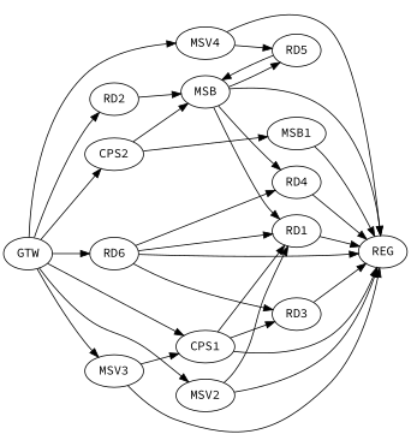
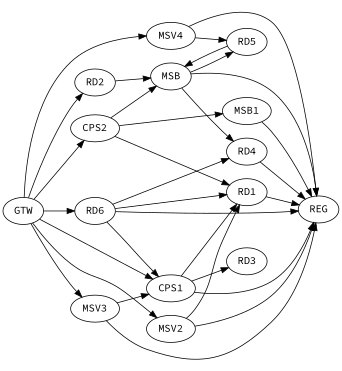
  strict digraph {
    fontname="Source Code Pro"
    rankdir=LR
    node [fontname="Source Code Pro"]
    edge [fontname="Source Code Pro"]
    n1 [label=RD1]
    n2 [label=REG]
    n3 [label=RD2]
    n4 [label=MSB]
    n5 [label=RD4]
    n6 [label=RD5]
    n7 [label=RD3]
    n8 [label=RD6]
    n9 [label=CPS1]
    n10 [label=CPS2]
    n11 [label=MSB1]
    n12 [label=GTW]
    n13 [label=MSV2]
    n14 [label=MSV3]
    n15 [label=MSV4]
    n1 -> n2
    n3 -> n4
-   n4 -> n1
+   n10 -> n1
    n4 -> n2
    n4 -> n5
    n4 -> n6
    n5 -> n2
    n6 -> n4
-   n7 -> n2
    n8 -> n1
    n8 -> n2
    n8 -> n5
-   n8 -> n7
+   n8 -> n9
    n9 -> n1
    n9 -> n2
    n9 -> n7
    n10 -> n4
    n10 -> n11
    n11 -> n2
    n12 -> n3
    n12 -> n8
    n12 -> n9
    n12 -> n10
    n12 -> n13
    n12 -> n14
    n12 -> n15
    n13 -> n1
    n13 -> n2
    n14 -> n2
    n14 -> n9
    n15 -> n2
    n15 -> n6
  }
